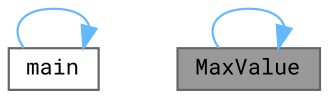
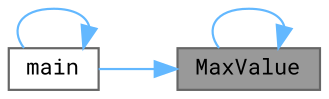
  digraph {
    rankdir=RL
    fontname="Roboto Mono"
    node [fontname="Roboto Mono" fontsize=10 shape=box style=filled]
    edge [color=steelblue1 dir=back fontname="Roboto Mono" fontsize=10 labelfontname=Helvetica labelfontsize=10 style=solid]
    n1 [color=gray40 fillcolor=grey60 fontcolor=black height=0.2 label=MaxValue width=0.4]
    n2 [color=grey40 fillcolor=white height=0.2 label=main width=0.4]
    n1 -> n1
+   n1 -> n2
    n2 -> n2
  }
